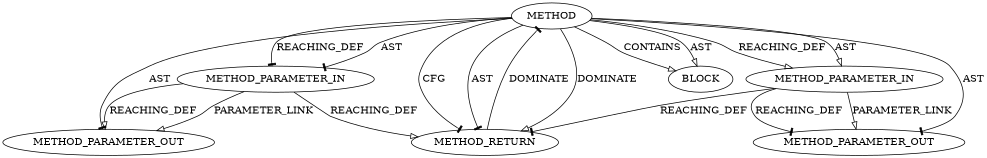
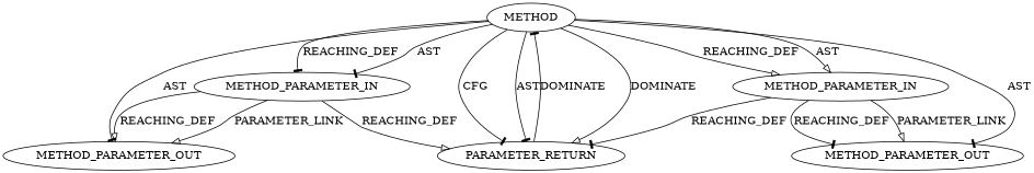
  digraph {
    node [CODE="<empty>" ORDER=1 EVALUATION_STRATEGY=BY_VALUE IS_VARIADIC=false TYPE_FULL_NAME=ANY]
    edge [arrowhead=tee]
    n1 [AST_PARENT_FULL_NAME="<global>" AST_PARENT_TYPE=NAMESPACE_BLOCK FILENAME="<empty>" FULL_NAME=aead_request_set_tfm IS_EXTERNAL=true NAME=aead_request_set_tfm ORDER=0 label=METHOD EVALUATION_STRATEGY="" IS_VARIADIC="" TYPE_FULL_NAME=""]
    n2 [CODE=p1 INDEX=1 NAME=p1 label=METHOD_PARAMETER_IN]
-   n3 [CODE=RET ORDER=2 label=METHOD_RETURN IS_VARIADIC=""]
+   n3 [CODE=RET ORDER=2 label=PARAMETER_RETURN IS_VARIADIC=""]
    n4 [CODE=p1 INDEX=1 NAME=p1 label=METHOD_PARAMETER_OUT]
    n5 [CODE=p2 INDEX=2 NAME=p2 ORDER=2 label=METHOD_PARAMETER_IN]
-   n6 [ARGUMENT_INDEX=1 label=BLOCK EVALUATION_STRATEGY="" IS_VARIADIC=""]
    n7 [CODE=p2 INDEX=2 NAME=p2 ORDER=2 label=METHOD_PARAMETER_OUT]
    n1 -> n2 [label=REACHING_DEF]
    n1 -> n2 [label=AST]
    n1 -> n3 [label=CFG]
    n1 -> n3 [label=AST]
    n1 -> n3 [arrowhead=onormal label=DOMINATE]
    n1 -> n4 [label=AST]
    n1 -> n5 [arrowhead=onormal label=REACHING_DEF]
    n1 -> n5 [arrowhead=onormal label=AST]
-   n1 -> n6 [arrowhead=onormal label=CONTAINS]
-   n1 -> n6 [arrowhead=onormal label=AST]
    n1 -> n7 [label=AST]
    n2 -> n3 [VARIABLE=p1 arrowhead=onormal label=REACHING_DEF]
    n2 -> n4 [VARIABLE=p1 arrowhead=onormal label=REACHING_DEF]
    n2 -> n4 [arrowhead=onormal label=PARAMETER_LINK]
    n3 -> n1 [label=DOMINATE]
    n5 -> n3 [VARIABLE=p2 label=REACHING_DEF]
    n5 -> n7 [VARIABLE=p2 label=REACHING_DEF]
    n5 -> n7 [arrowhead=onormal label=PARAMETER_LINK]
  }
